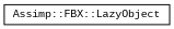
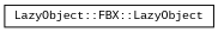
  digraph {
    rankdir=LR
    fontname="Liberation Mono"
-   n1 [color=black fillcolor=white fontname="Liberation Mono" fontsize=10 height=0.2 label="Assimp::FBX::LazyObject" shape=record style=filled width=0.4]
+   n1 [color=black fillcolor=white fontname="Liberation Mono" fontsize=10 height=0.2 label="LazyObject::FBX::LazyObject" shape=record style=filled width=0.4]
  }
